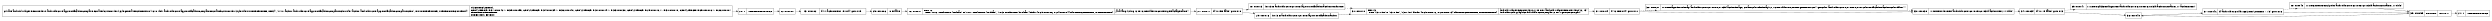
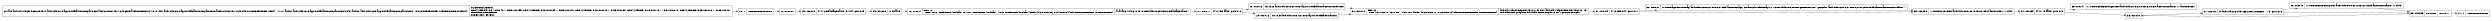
  digraph {
    rankdir=LR
    node [shape=record]
    n1 [label="{20\:\ ?|MTH_ENTER_BLOCK\l}"]
    n2 [label="{22\:\ 0x0000}"]
-   n3 [label="{23\:\ 0x0002|if (r7.actionIntent != null) goto L19\l}"]
+   n3 [label="{23\:\ 0x0002|if (r7.getPackageName != null) goto L19\l}"]
    n4 [label="{25\:\ 0x0006|r0 = false\l}"]
    n5 [label="{26\:\ 0x0007|PHI: r0 \l  PHI: (r0v2 'tombstone' boolean) = (r0v1 'tombstone' boolean), (r0v3 'tombstone' boolean) binds: [B:25:0x0006, B:24:0x0004] A[DONT_GENERATE, DONT_INLINE]\l|java.lang.String r2 = r6.mBuilder.mContext.getPackageName()\l}"]
    n6 [label="{27\:\ 0x0011|if (r0 == false) goto L18\l}"]
    n7 [label="{28\:\ 0x0013|int r3 = androidx.core.C0180R.layout.notification_action_tombstone\l}"]
    n8 [label="{29\:\ 0x0016|int r3 = androidx.core.C0180R.layout.notification_action\l}"]
    n9 [label="{30\:\ 0x0018|PHI: r3 \l  PHI: (r3v1 int) = (r3v0 int), (r3v7 int) binds: [B:29:0x0016, B:28:0x0013] A[DONT_GENERATE, DONT_INLINE]\l|android.widget.RemoteViews r1 = new android.widget.RemoteViews(r2, r3)\landroidx.core.graphics.drawable.IconCompat r2 = r7.getIconCompat()\l}"]
    n10 [label="{31\:\ 0x001f|if (r2 == null) goto L10\l}"]
    n11 [label="{32\:\ 0x0021|r1.setImageViewBitmap(androidx.core.C0180R.C0183id.action_image, createColoredBitmap(r2, r6.mBuilder.mContext.getResources().getColor(androidx.core.C0180R.C0181color.notification_action_color_filter)))\l}"]
    n12 [label="{33\:\ 0x0038|r1.setTextViewText(androidx.core.C0180R.C0183id.action_text, r7.title)\l}"]
    n13 [label="{34\:\ 0x003f|if (r0 != false) goto L13\l}"]
    n14 [label="{35\:\ 0x0041|r1.setOnClickPendingIntent(androidx.core.C0180R.C0183id.action_container, r7.actionIntent)\l}"]
    n15 [label="{36\:\ 0x0048}"]
    n16 [label="{37\:\ 0x004c|if (android.os.Build.VERSION.SDK_INT \< 15) goto L16\l}"]
    n17 [label="{38\:\ 0x004e|r1.setContentDescription(androidx.core.C0180R.C0183id.action_container, r7.title)\l}"]
    n18 [label="{39\:\ 0x0055|RETURN\l|return r1\l}"]
    n19 [label="{21\:\ ?|MTH_EXIT_BLOCK\l}"]
    n20 [label="{private android.widget.RemoteViews androidx.core.app.NotificationCompat.DecoratedCustomViewStyle.generateActionButton((r6v0 'this' androidx.core.app.NotificationCompat$DecoratedCustomViewStyle A[IMMUTABLE_TYPE, THIS]), (r7v0 'action' androidx.core.app.NotificationCompat$Action A[D('action' androidx.core.app.NotificationCompat$Action), IMMUTABLE_TYPE, METHOD_ARGUMENT]))  | USE_LINES_HINTS\lCROSS_EDGE: B:37:0x004c \-\> B:39:0x0055, CROSS_EDGE: B:34:0x003f \-\> B:36:0x0048, CROSS_EDGE: B:31:0x001f \-\> B:33:0x0038, CROSS_EDGE: B:29:0x0016 \-\> B:30:0x0018, CROSS_EDGE: B:25:0x0006 \-\> B:26:0x0007\lINLINE_NOT_NEEDED\lTYPE_VARS: EMPTY\l}"]
    n1 -> n2
    n2 -> n3
    n3 -> n4
    n4 -> n5
    n5 -> n6
    n6 -> n7 [style=dashed]
    n6 -> n8
    n7 -> n9 [style=dashed]
    n8 -> n9
    n9 -> n10
    n10 -> n11 [style=dashed]
    n10 -> n12
    n11 -> n12 [style=dashed]
    n12 -> n13
    n13 -> n14 [style=dashed]
    n13 -> n15
    n15 -> n16
    n16 -> n17 [style=dashed]
    n16 -> n18
    n17 -> n18
    n18 -> n15
    n18 -> n19
    n20 -> n1
  }
